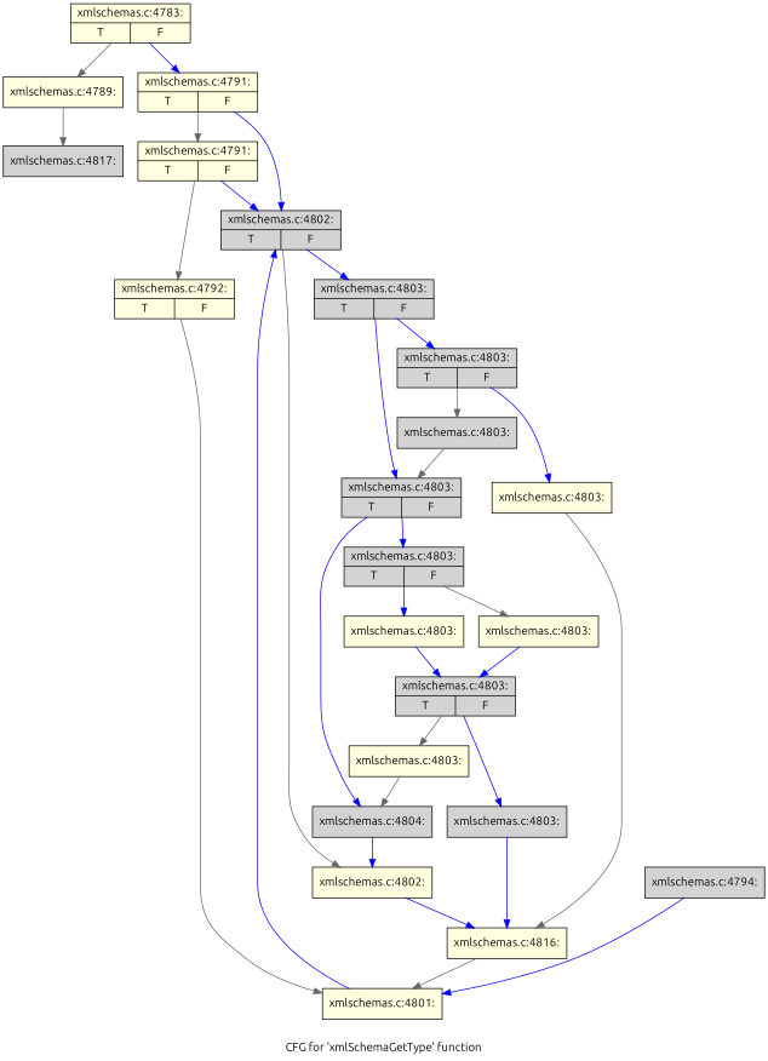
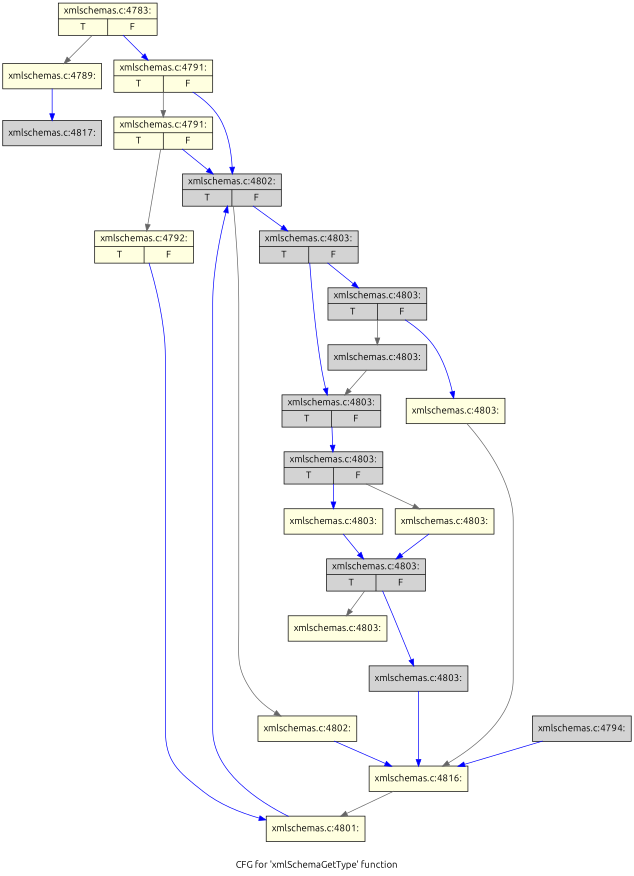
  digraph {
    fontname=Ubuntu
    label="CFG for 'xmlSchemaGetType' function"
    node [fillcolor=lightyellow fontname=Ubuntu shape=record style=filled]
    edge [color=blue fontname=Ubuntu]
    n1 [label="{xmlschemas.c:4783:|{<s0>T|<s1>F}}"]
    n2 [label="{xmlschemas.c:4789:}"]
    n3 [label="{xmlschemas.c:4791:|{<s0>T|<s1>F}}"]
    n4 [fillcolor=lightgrey label="{xmlschemas.c:4817:}"]
    n5 [label="{xmlschemas.c:4791:|{<s0>T|<s1>F}}"]
    n6 [fillcolor=lightgrey label="{xmlschemas.c:4802:|{<s0>T|<s1>F}}"]
    n7 [label="{xmlschemas.c:4792:|{<s0>T|<s1>F}}"]
    n8 [fillcolor=lightgrey label="{xmlschemas.c:4803:|{<s0>T|<s1>F}}"]
    n9 [label="{xmlschemas.c:4802:}"]
    n10 [label="{xmlschemas.c:4801:}"]
    n11 [fillcolor=lightgrey label="{xmlschemas.c:4803:|{<s0>T|<s1>F}}"]
    n12 [fillcolor=lightgrey label="{xmlschemas.c:4803:|{<s0>T|<s1>F}}"]
    n13 [label="{xmlschemas.c:4816:}"]
    n14 [fillcolor=lightgrey label="{xmlschemas.c:4794:}"]
    n15 [label="{xmlschemas.c:4803:}"]
    n16 [fillcolor=lightgrey label="{xmlschemas.c:4803:}"]
    n17 [fillcolor=lightgrey label="{xmlschemas.c:4803:|{<s0>T|<s1>F}}"]
-   n18 [fillcolor=lightgrey label="{xmlschemas.c:4804:}"]
    n19 [label="{xmlschemas.c:4803:}"]
    n20 [label="{xmlschemas.c:4803:}"]
    n21 [fillcolor=lightgrey label="{xmlschemas.c:4803:|{<s0>T|<s1>F}}"]
    n22 [fillcolor=lightgrey label="{xmlschemas.c:4803:}"]
    n23 [label="{xmlschemas.c:4803:}"]
    n1 -> n2 [color=gray40]
    n1 -> n3
-   n2 -> n4 [color=gray40]
+   n2 -> n4
    n3 -> n5 [color=gray40]
    n3 -> n6
    n5 -> n6
    n5 -> n7 [color=gray40]
    n6 -> n8
    n6 -> n9 [color=gray40]
-   n7 -> n10 [color=gray40]
+   n7 -> n10
    n8 -> n11
    n8 -> n12
    n9 -> n13
    n10 -> n6
    n11 -> n15
    n11 -> n16 [color=gray40]
    n12 -> n17
-   n12 -> n18
    n13 -> n10 [color=gray40]
-   n14 -> n10
+   n14 -> n13
    n15 -> n13 [color=gray40]
    n16 -> n12 [color=gray40]
    n17 -> n19 [color=gray40]
    n17 -> n20
-   n18 -> n9
    n19 -> n21
    n20 -> n21
    n21 -> n22
    n21 -> n23 [color=gray40]
    n22 -> n13
-   n23 -> n18 [color=gray40]
  }
